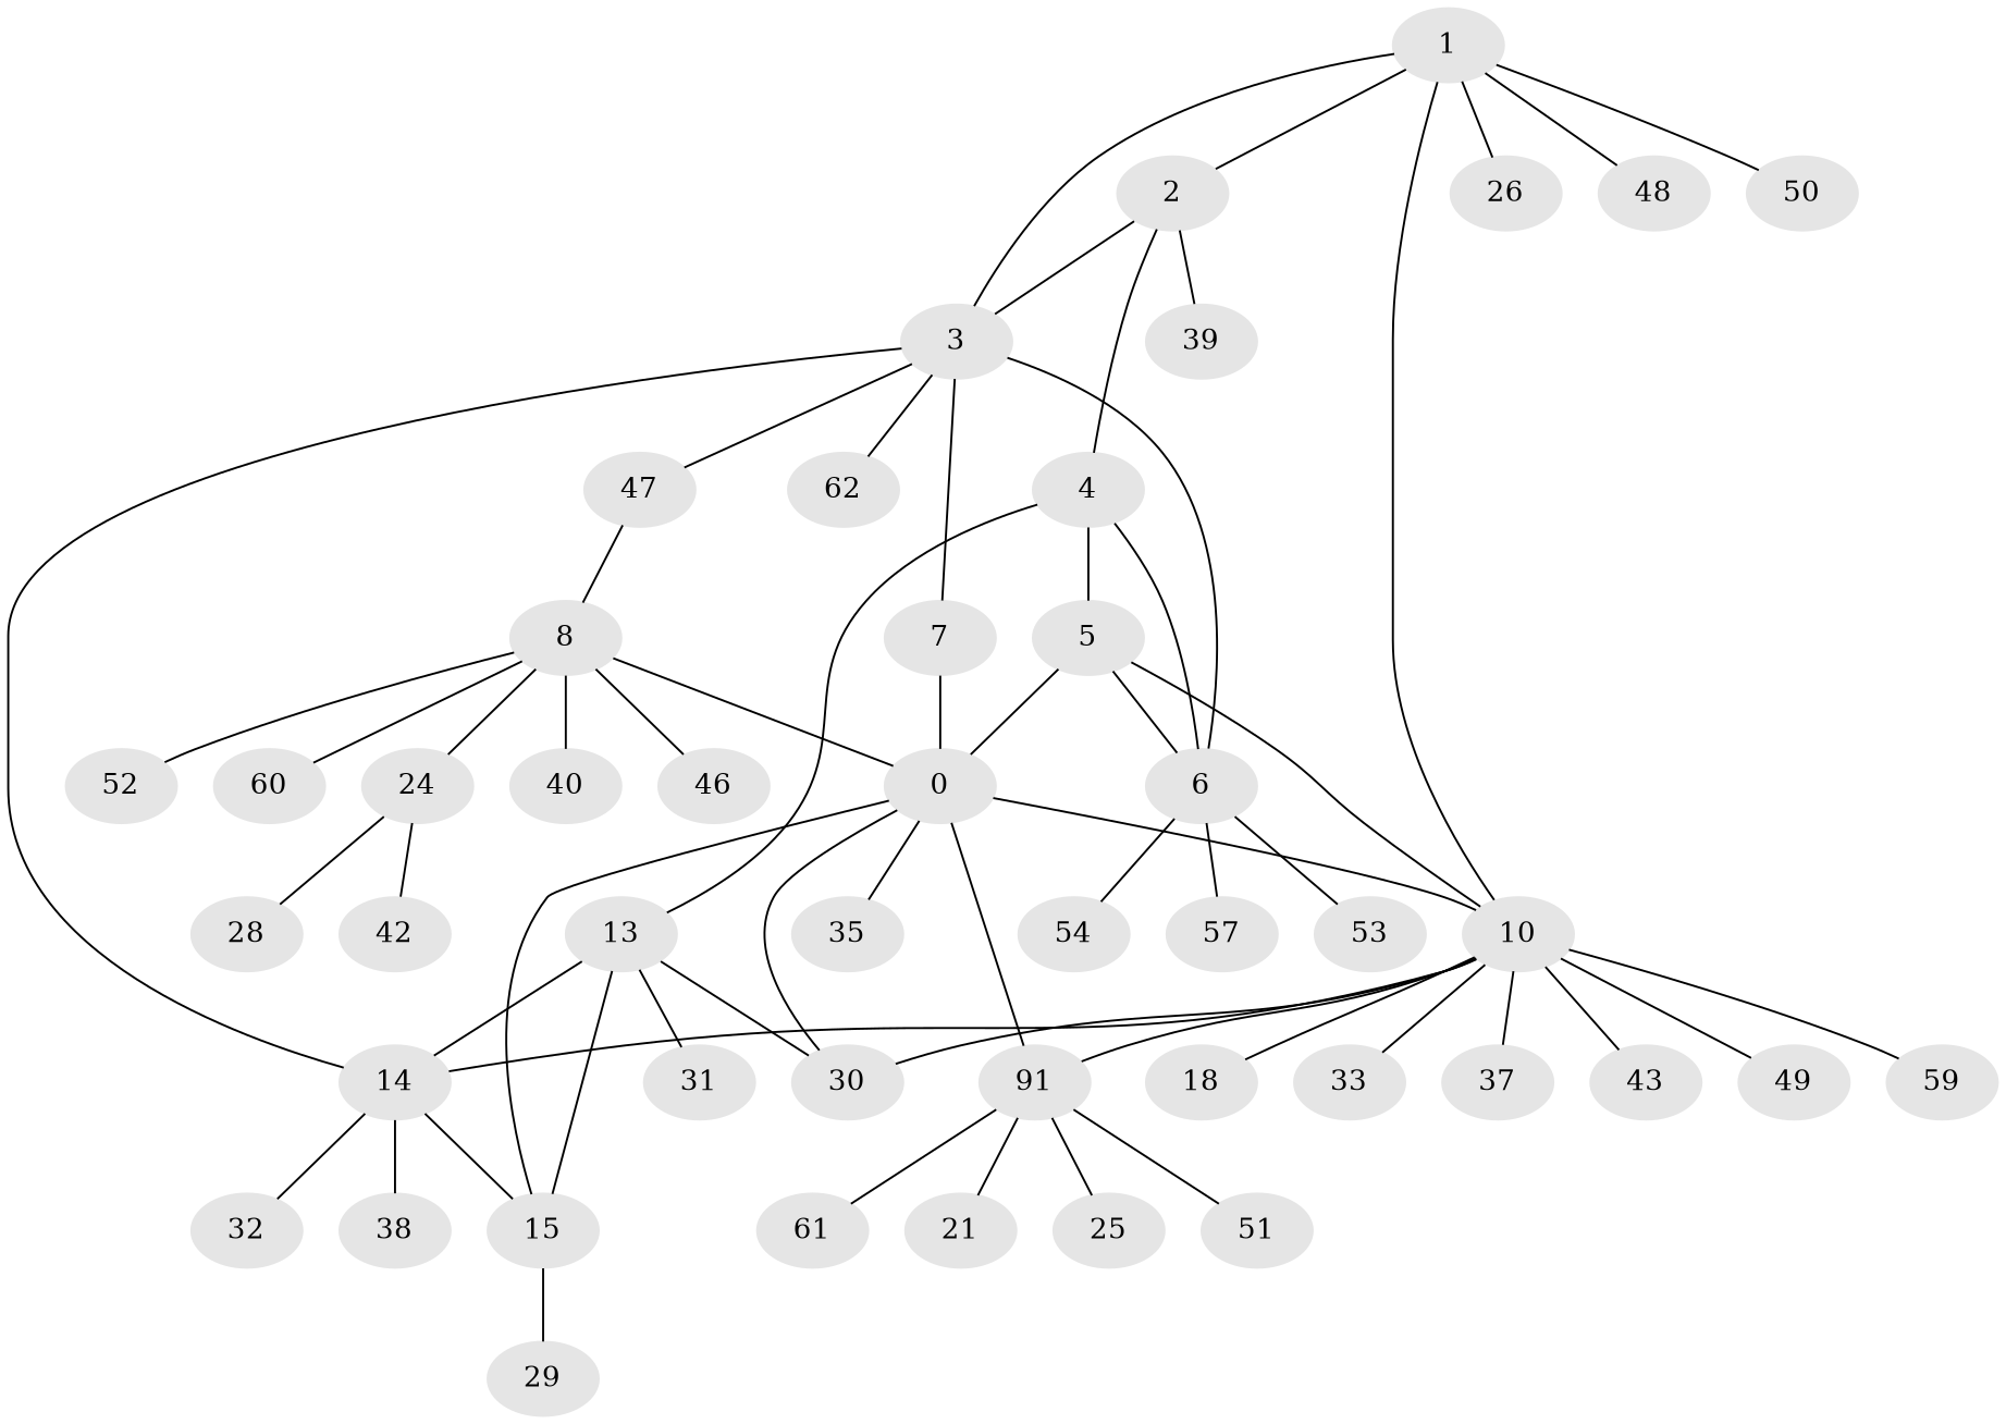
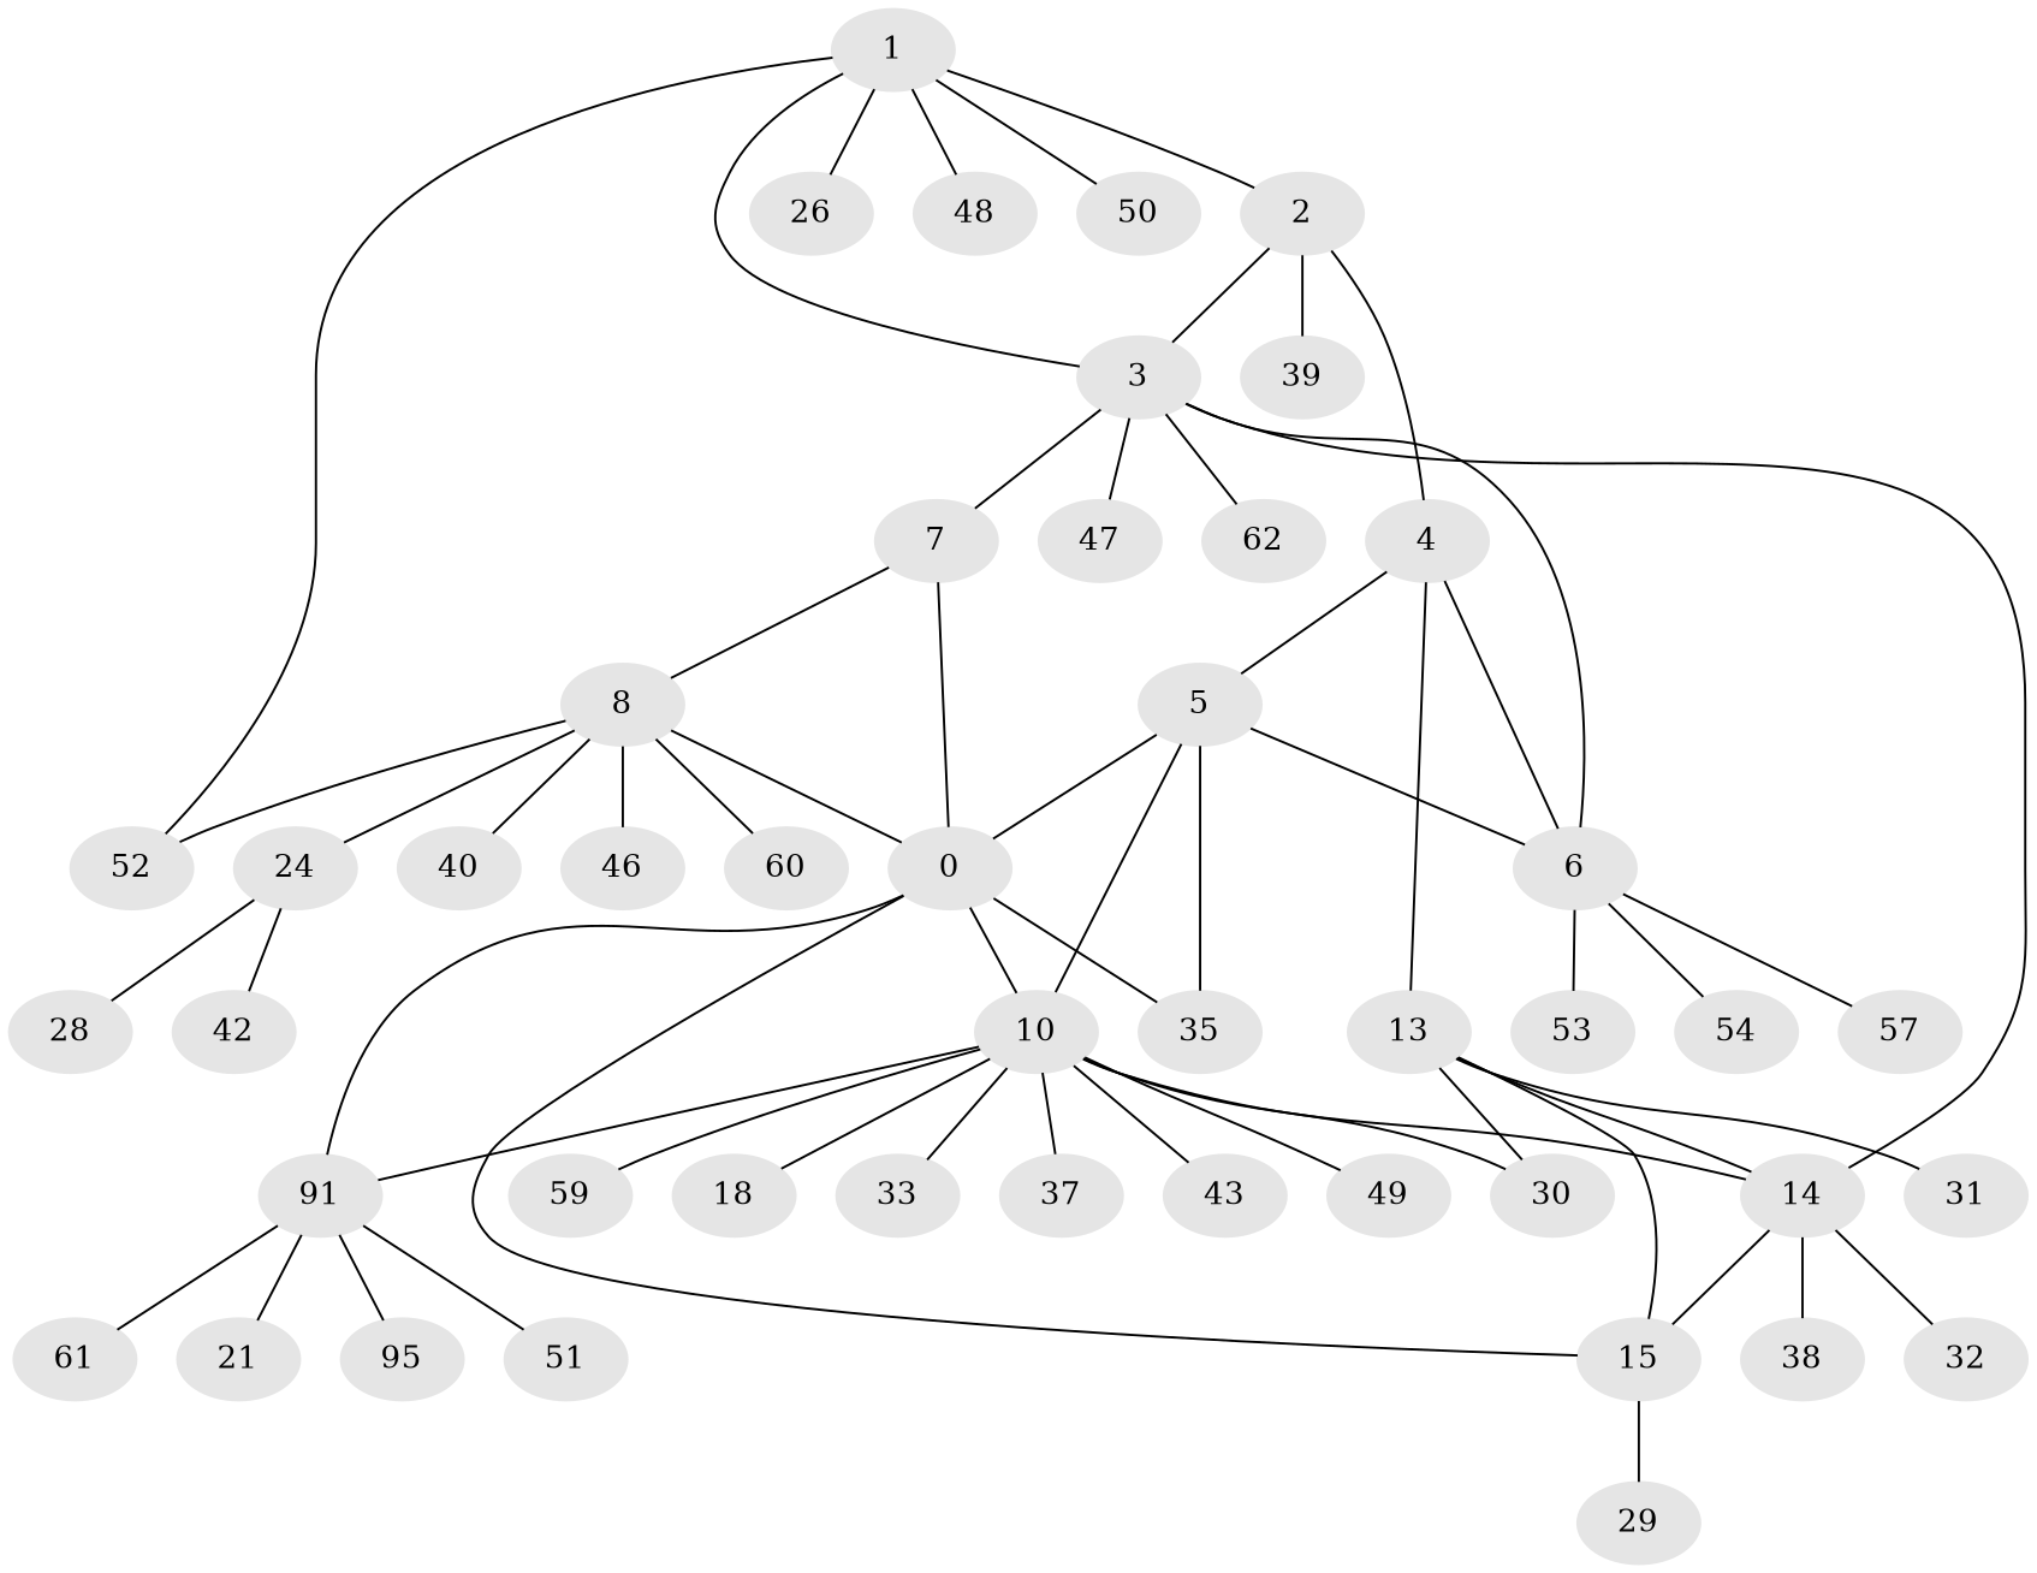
  graph {
    node [color=gray90 style=filled]
    1 [super="+23"]
    2 [super="+22"]
    3 [super="+53"]
    10 [super="+27"]
    26
    48
    50
    4
    39 [super="+58"]
    6 [super="+16"]
    7
    14 [super="+34"]
    47 [super="+55"]
    62
    n15 [label=91 super="+44"]
    30 [super="+56"]
    18
    33
    37
    43
    49
    59
    5 [super="+19"]
    13 [super="+20"]
    54
    57
    n27 [label=53]
    n28 [label=0 super="+12"]
    8 [super="+17"]
    15
    32
    38
    35 [super="+45"]
    31
    24 [super="+36"]
    40
    46
    52
    60
    28
    42
    21
-   25
+   25 [label=95]
    51
    61
    29 [super="+41"]
    1 -- 2
    1 -- 3
-   1 -- 10
+   1 -- 52
    1 -- 26
    1 -- 48
    1 -- 50
    2 -- 3
    2 -- 4
    2 -- 39
    3 -- 6
    3 -- 7
    3 -- 14
    3 -- 47
    3 -- 62
    10 -- 14
    10 -- n15
    10 -- 30
    10 -- 18
    10 -- 33
    10 -- 37
    10 -- 43
    10 -- 49
    10 -- 59
    4 -- 6
    4 -- 5
    4 -- 13
    6 -- 54
    6 -- 57
    6 -- n27
    7 -- n28
-   47 -- 8
+   7 -- 8
    14 -- 15
    14 -- 32
    14 -- 38
    n15 -- 21
    n15 -- 25
    n15 -- 51
    n15 -- 61
    5 -- 10
    5 -- 6
    5 -- n28
+   5 -- 35
    13 -- 14
    13 -- 30
    13 -- 15
    13 -- 31
    n28 -- 10
    n28 -- n15
-   n28 -- 30
    n28 -- 15
    n28 -- 35
    8 -- n28
    8 -- 24
    8 -- 40
    8 -- 46
    8 -- 52
    8 -- 60
    15 -- 29
    24 -- 28
    24 -- 42
  }
